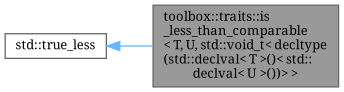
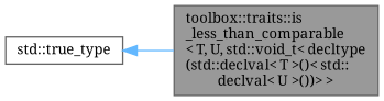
  digraph {
    rankdir=LR
    fontname="Noto Serif"
    node [color=gray40 fontname="Noto Serif" fontsize=10 shape=box style=filled]
    n1 [fillcolor=grey60 fontcolor=black height=0.2 label="toolbox::traits::is\l_less_than_comparable\l\< T, U, std::void_t\< decltype\l(std::declval\< T \>()\< std::\ldeclval\< U \>())\> \>" width=0.4]
-   n2 [fillcolor=white height=0.2 label="std::true_less" width=0.4]
+   n2 [fillcolor=white height=0.2 label="std::true_type" width=0.4]
    n2 -> n1 [color=steelblue1 dir=back fontname="Noto Serif" fontsize=10 labelfontname=Helvetica labelfontsize=10 style=solid]
  }
